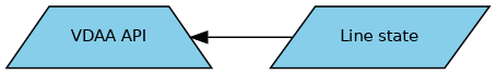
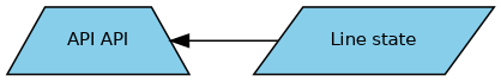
  digraph {
    rankdir=LR
    node [color=black fillcolor=skyblue fontname=Helvetica fontsize=10 style=filled]
    n1 [fontcolor=black height=0.2 label="Line state" shape=parallelogram width=0.4]
-   n2 [height=0.2 label="VDAA API" shape=trapezium width=0.4]
+   n2 [height=0.2 label="API API" shape=trapezium width=0.4]
    n2 -> n1 [dir=back fontname=Helvetica fontsize=10 labelfontname=Helvetica labelfontsize=10 shape=plaintext style=solid]
  }
